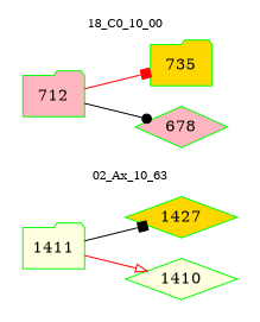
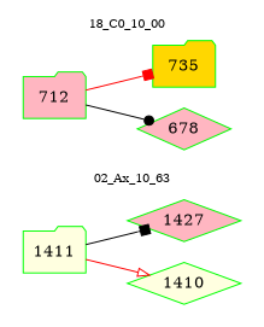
  digraph {
    rankdir=LR
    node [color=green fillcolor=lightyellow shape=folder style=filled]
    edge [arrowhead=box color=red]
    n1 [label=1411]
    n2 [label=1410 shape=diamond]
-   n3 [fillcolor=gold label=1427 shape=diamond]
+   n3 [fillcolor=lightpink label=1427 shape=diamond]
    n4 [fillcolor=lightpink label=712]
    n5 [fillcolor=lightpink label=678 shape=diamond]
    n6 [fillcolor=gold label=735]
    subgraph cluster_1 {
      color=white
      fontsize=10
      label="02_Ax_10_63"
      n1
      n2
      n3
    }
    subgraph cluster_2 {
      color=white
      fontsize=10
      label="18_C0_10_00"
      n4
      n5
      n6
    }
    n1 -> n2 [arrowhead=onormal]
    n1 -> n3 [color=black]
    n4 -> n5 [arrowhead=dot color=black]
    n4 -> n6
  }
